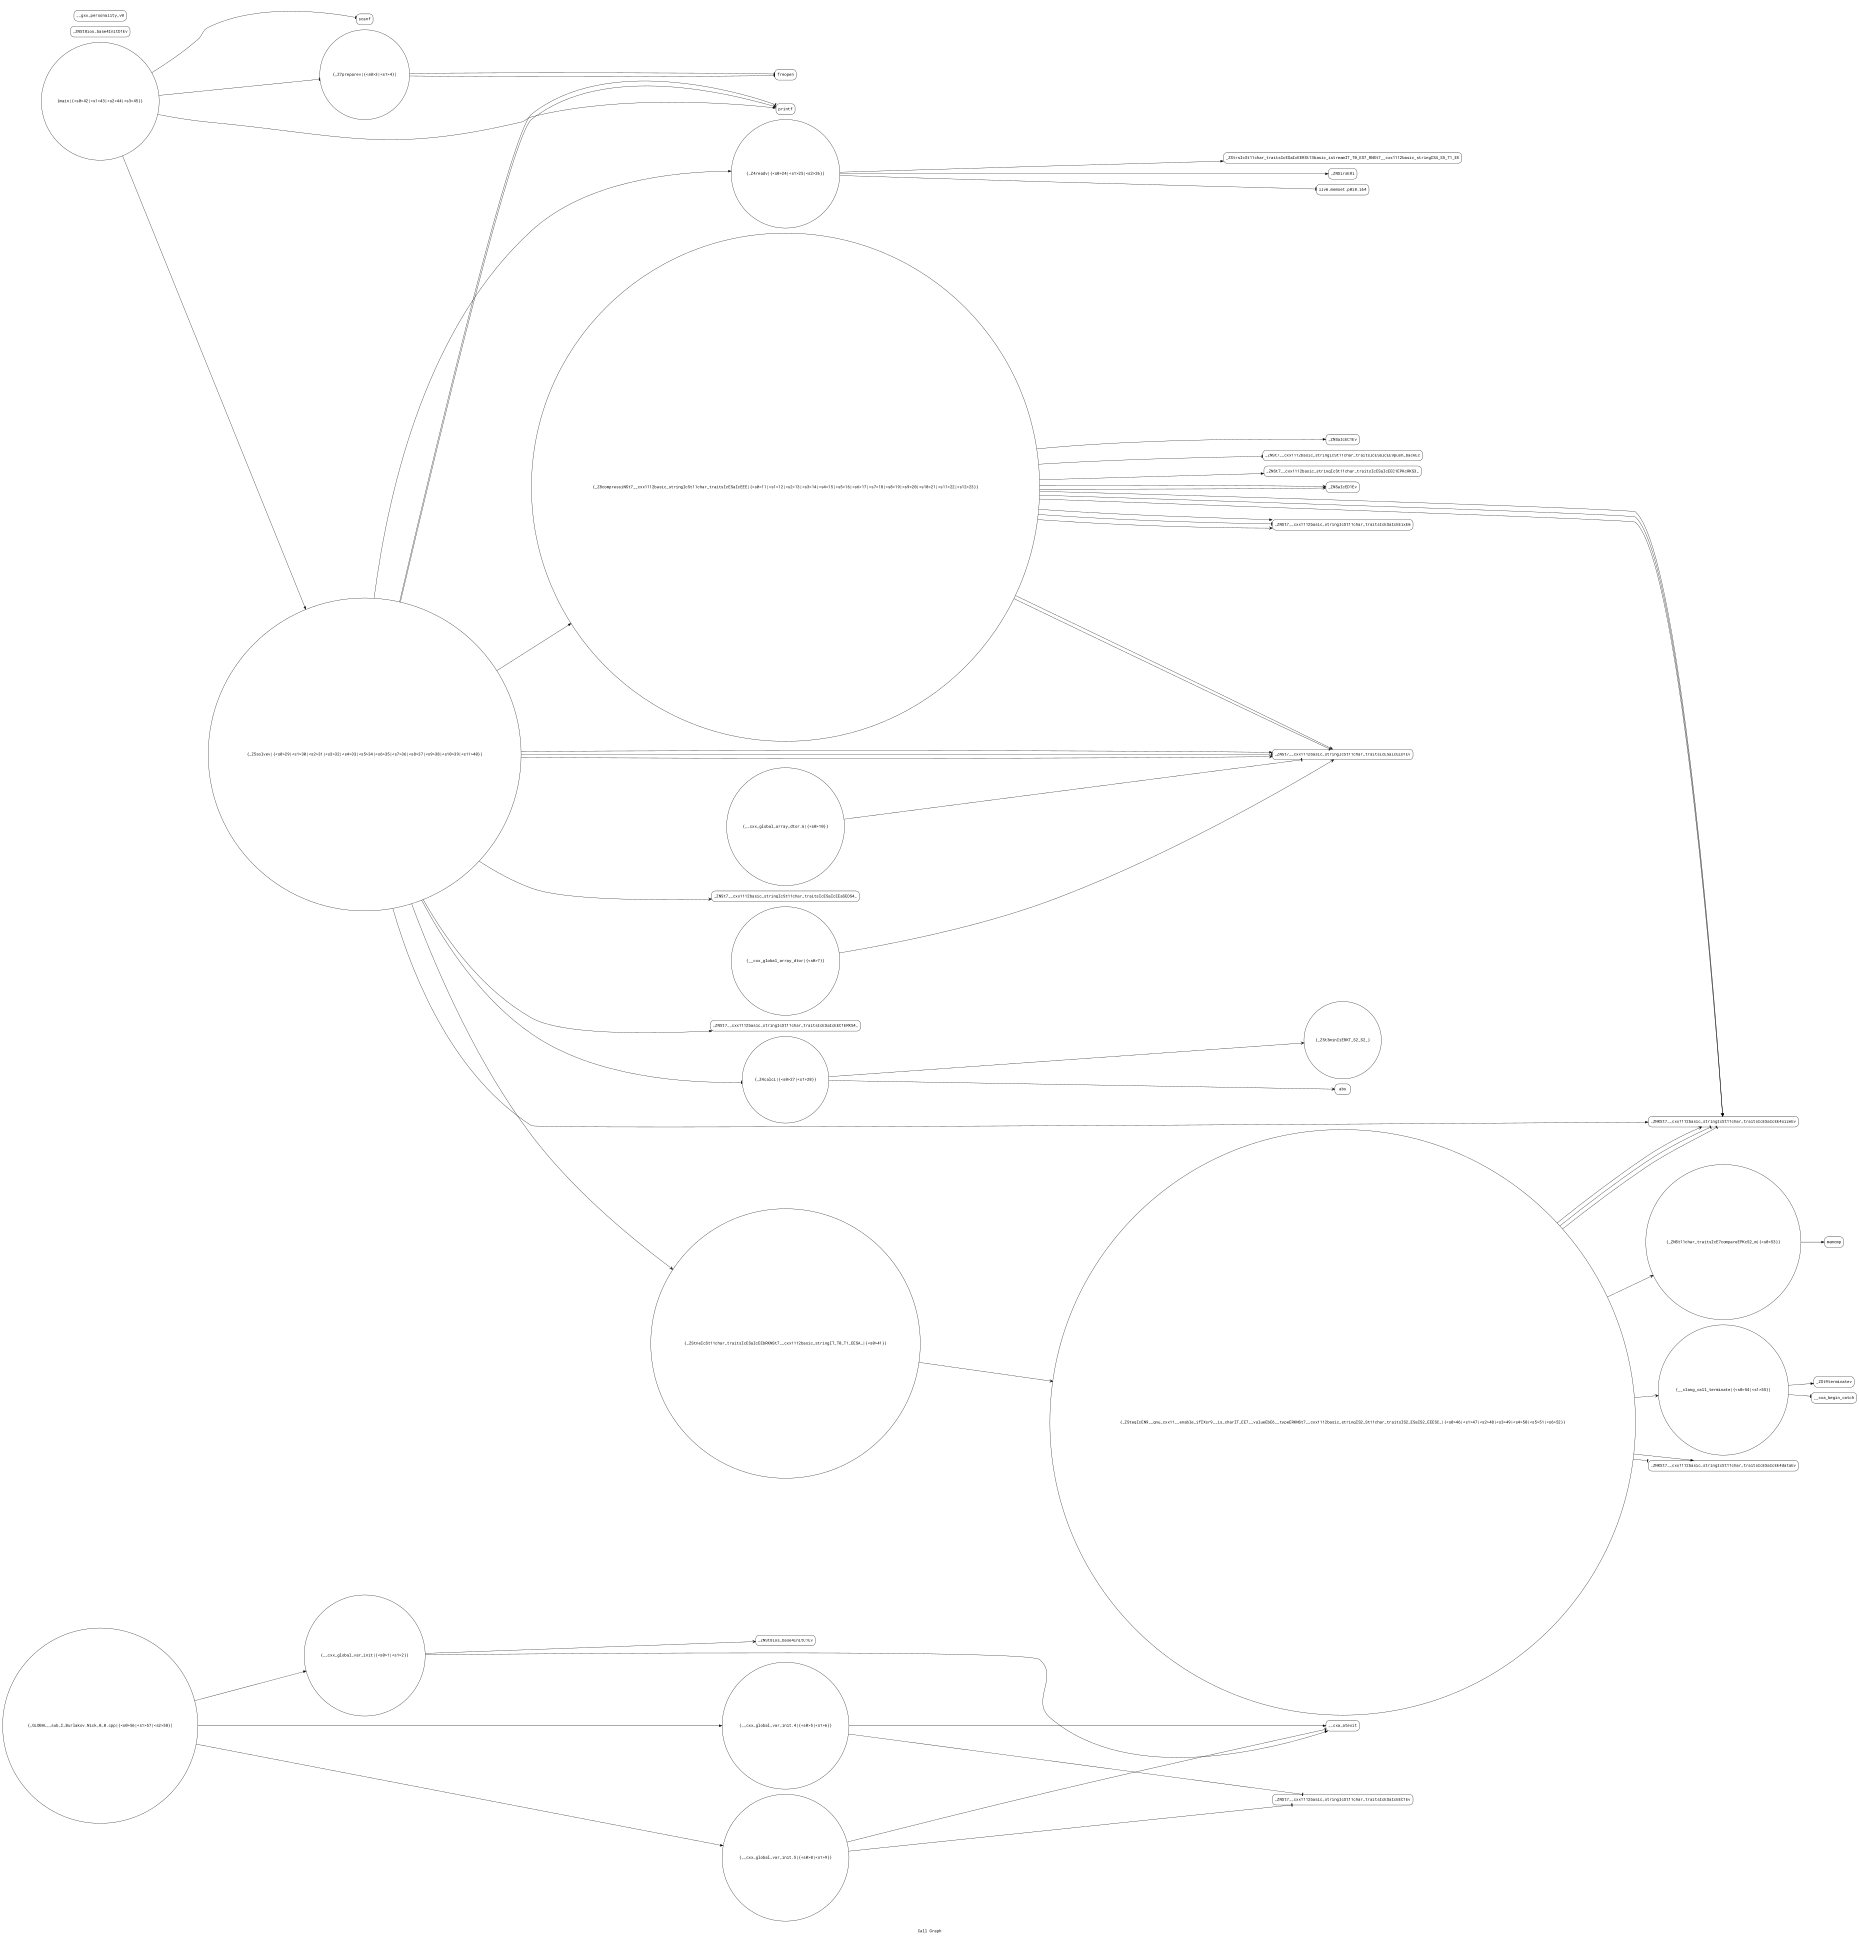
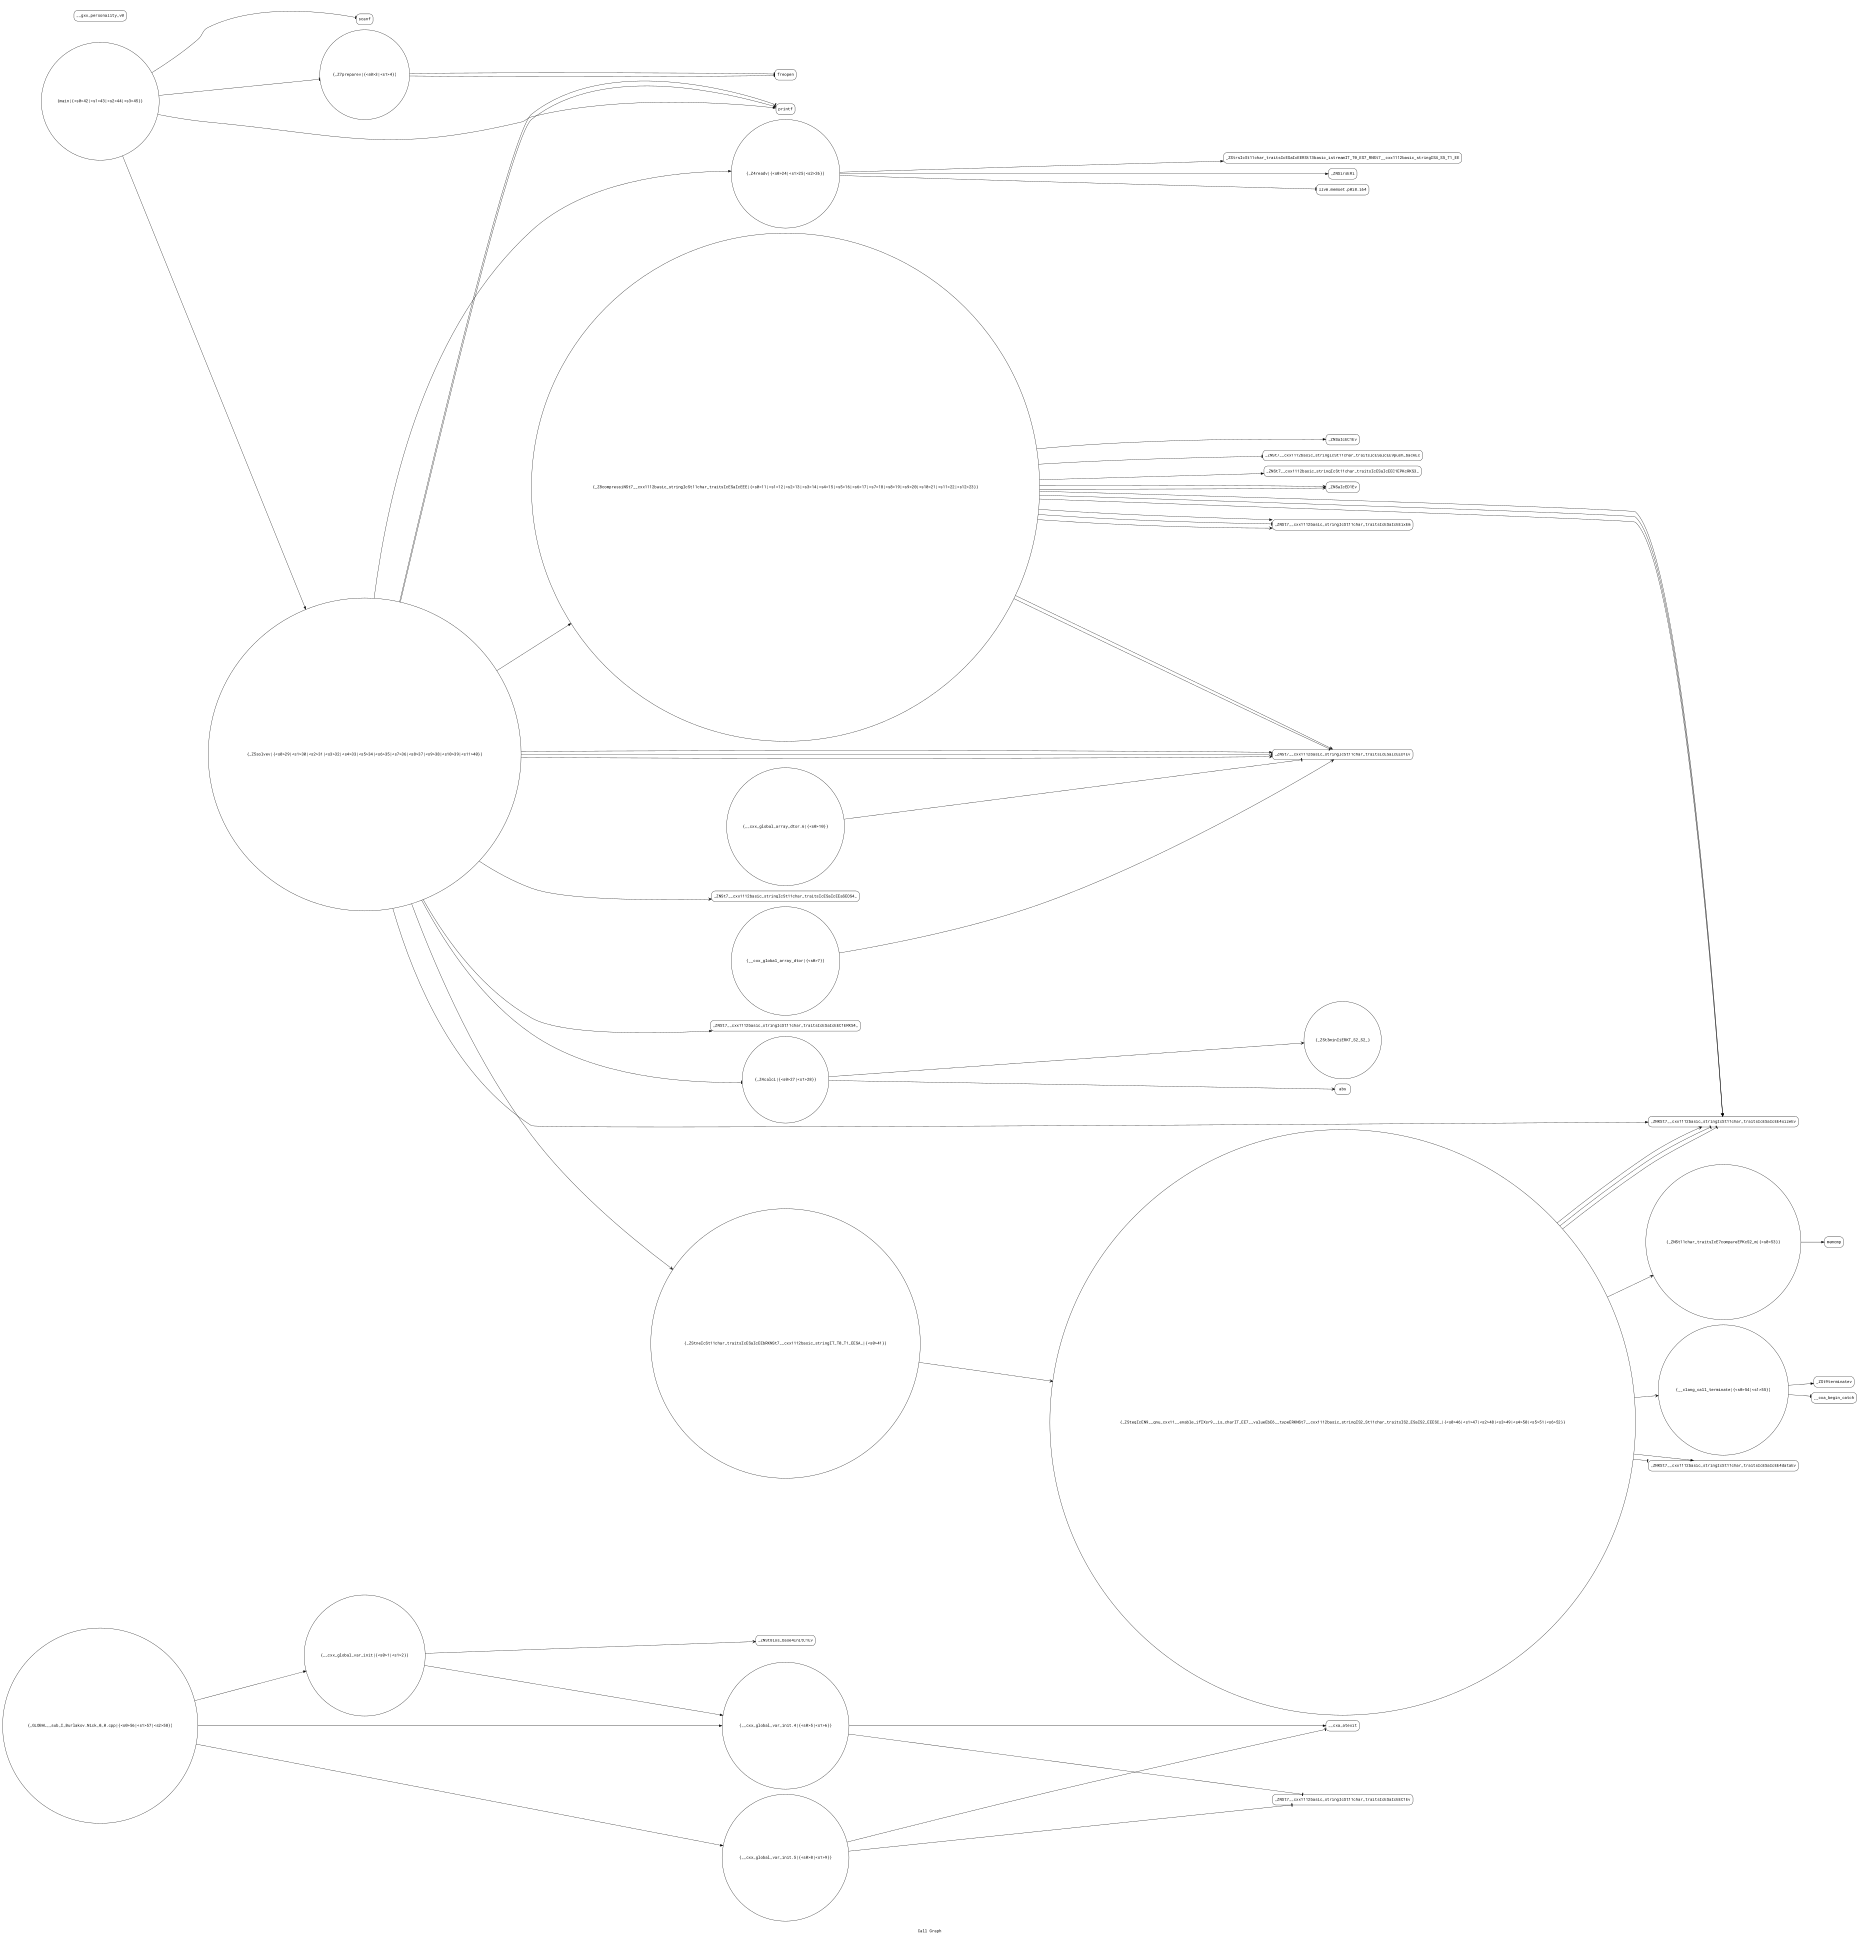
  digraph {
    fontname="Roboto Mono"
    label="Call Graph"
    rankdir=LR
    node [fontname="Roboto Mono" shape=Mrecord]
    edge [arrowhead=normal color=black fontname="Roboto Mono" tailport=s0]
    n1 [label="{__cxx_global_var_init|{<s0>1|<s1>2}}" shape=circle]
    n2 [label="{_ZNSt8ios_base4InitC1Ev}"]
    n3 [label="{__cxa_atexit}"]
    n4 [label="{_ZSt3minIiERKT_S2_S2_}" shape=circle]
    n5 [label="{_ZNSt7__cxx1112basic_stringIcSt11char_traitsIcESaIcEEC1Ev}"]
    n6 [label="{scanf}"]
    n7 [label="{_ZNSt7__cxx1112basic_stringIcSt11char_traitsIcESaIcEEC1EPKcRKS3_}"]
    n8 [label="{memcmp}"]
    n9 [label="{llvm.memset.p0i8.i64}"]
-   n10 [label="{_ZNSt8ios_base4InitD1Ev}"]
    n11 [label="{_ZNSt7__cxx1112basic_stringIcSt11char_traitsIcESaIcEEC1ERKS4_}"]
    n12 [label="{_ZNSt7__cxx1112basic_stringIcSt11char_traitsIcESaIcEED1Ev}"]
    n13 [label="{_ZNSt11char_traitsIcE7compareEPKcS2_m|{<s0>53}}" shape=circle]
    n14 [label="{_ZNSaIcED1Ev}"]
    n15 [label="{_ZStrsIcSt11char_traitsIcESaIcEERSt13basic_istreamIT_T0_ES7_RNSt7__cxx1112basic_stringIS4_S5_T1_EE}"]
    n16 [label="{_Z7preparev|{<s0>3|<s1>4}}" shape=circle]
    n17 [label="{freopen}"]
    n18 [label="{_ZStneIcSt11char_traitsIcESaIcEEbRKNSt7__cxx1112basic_stringIT_T0_T1_EESA_|{<s0>41}}" shape=circle]
    n19 [label="{_ZSteqIcEN9__gnu_cxx11__enable_ifIXsr9__is_charIT_EE7__valueEbE6__typeERKNSt7__cxx1112basic_stringIS2_St11char_traitsIS2_ESaIS2_EEESC_|{<s0>46|<s1>47|<s2>48|<s3>49|<s4>50|<s5>51|<s6>52}}" shape=circle]
    n20 [label="{__clang_call_terminate|{<s0>54|<s1>55}}" shape=circle]
    n21 [label="{_ZNKSt7__cxx1112basic_stringIcSt11char_traitsIcESaIcEE4sizeEv}"]
    n22 [label="{_ZNKSt7__cxx1112basic_stringIcSt11char_traitsIcESaIcEE4dataEv}"]
    n23 [label="{__cxa_begin_catch}"]
    n24 [label="{_ZSt9terminatev}"]
    n25 [label="{__cxx_global_array_dtor.6|{<s0>10}}" shape=circle]
    n26 [label="{_ZNSt7__cxx1112basic_stringIcSt11char_traitsIcESaIcEEixEm}"]
    n27 [label="{abs}"]
    n28 [label="{__cxx_global_var_init.4|{<s0>5|<s1>6}}" shape=circle]
    n29 [label="{main|{<s0>42|<s1>43|<s2>44|<s3>45}}" shape=circle]
    n30 [label="{printf}"]
    n31 [label="{_Z5solvev|{<s0>29|<s1>30|<s2>31|<s3>32|<s4>33|<s5>34|<s6>35|<s7>36|<s8>37|<s9>38|<s10>39|<s11>40}}" shape=circle]
    n32 [label="{_Z4readv|{<s0>24|<s1>25|<s2>26}}" shape=circle]
    n33 [label="{_Z8compressiNSt7__cxx1112basic_stringIcSt11char_traitsIcESaIcEEE|{<s0>11|<s1>12|<s2>13|<s3>14|<s4>15|<s5>16|<s6>17|<s7>18|<s8>19|<s9>20|<s10>21|<s11>22|<s12>23}}" shape=circle]
    n34 [label="{_ZNSt7__cxx1112basic_stringIcSt11char_traitsIcESaIcEEaSEOS4_}"]
    n35 [label="{_Z4calci|{<s0>27|<s1>28}}" shape=circle]
    n36 [label="{_ZNSirsERi}"]
    n37 [label="{_ZNSaIcEC1Ev}"]
    n38 [label="{_ZNSt7__cxx1112basic_stringIcSt11char_traitsIcESaIcEE9push_backEc}"]
    n39 [label="{__cxx_global_array_dtor|{<s0>7}}" shape=circle]
    n40 [label="{__gxx_personality_v0}"]
    n41 [label="{_GLOBAL__sub_I_Burlakov.Nick_0_0.cpp|{<s0>56|<s1>57|<s2>58}}" shape=circle]
    n42 [label="{__cxx_global_var_init.5|{<s0>8|<s1>9}}" shape=circle]
    n1 -> n2 [arrowhead=vee]
-   n1 -> n3 [tailport=s1]
+   n1 -> n28 [tailport=s1]
    n13 -> n8
    n16 -> n17 [arrowhead=tee]
    n16 -> n17 [arrowhead=tee tailport=s1]
    n18 -> n19 [arrowhead=vee]
    n19 -> n13 [arrowhead=vee tailport=s5]
    n19 -> n20 [arrowhead=vee tailport=s6]
    n19 -> n21 [arrowhead=tee]
    n19 -> n21 [arrowhead=tee tailport=s1]
    n19 -> n21 [arrowhead=vee tailport=s4]
    n19 -> n22 [arrowhead=tee tailport=s2]
    n19 -> n22 [tailport=s3]
    n20 -> n23 [arrowhead=tee]
    n20 -> n24 [tailport=s1]
    n25 -> n12 [arrowhead=tee]
    n28 -> n3 [tailport=s1]
    n28 -> n5 [arrowhead=tee]
    n29 -> n6 [arrowhead=tee tailport=s1]
    n29 -> n16 [arrowhead=tee]
    n29 -> n30 [tailport=s2]
    n29 -> n31 [tailport=s3]
    n31 -> n11 [tailport=s1]
    n31 -> n12 [arrowhead=vee tailport=s4]
    n31 -> n12 [arrowhead=tee tailport=s5]
    n31 -> n12 [tailport=s8]
    n31 -> n18 [arrowhead=vee tailport=s6]
    n31 -> n21 [tailport=s9]
    n31 -> n30 [arrowhead=vee tailport=s7]
    n31 -> n30 [arrowhead=tee tailport=s11]
    n31 -> n32
    n31 -> n33 [tailport=s2]
    n31 -> n34 [arrowhead=vee tailport=s3]
    n31 -> n35 [arrowhead=tee tailport=s10]
    n32 -> n9 [arrowhead=tee]
    n32 -> n15 [tailport=s2]
    n32 -> n36 [tailport=s1]
    n33 -> n7 [tailport=s1]
    n33 -> n12 [arrowhead=tee tailport=s8]
    n33 -> n12 [arrowhead=vee tailport=s12]
    n33 -> n14 [arrowhead=vee tailport=s2]
    n33 -> n14 [arrowhead=vee tailport=s7]
    n33 -> n21 [arrowhead=vee tailport=s3]
    n33 -> n21 [tailport=s6]
    n33 -> n21 [tailport=s9]
    n33 -> n26 [arrowhead=vee tailport=s4]
    n33 -> n26 [arrowhead=tee tailport=s5]
    n33 -> n26 [tailport=s10]
    n33 -> n37
    n33 -> n38 [arrowhead=tee tailport=s11]
    n35 -> n4 [arrowhead=vee tailport=s1]
    n35 -> n27 [arrowhead=vee]
    n39 -> n12 [arrowhead=vee]
    n41 -> n1
    n41 -> n28 [tailport=s1]
    n41 -> n42 [tailport=s2]
    n42 -> n3 [arrowhead=tee tailport=s1]
    n42 -> n5 [arrowhead=tee]
  }
